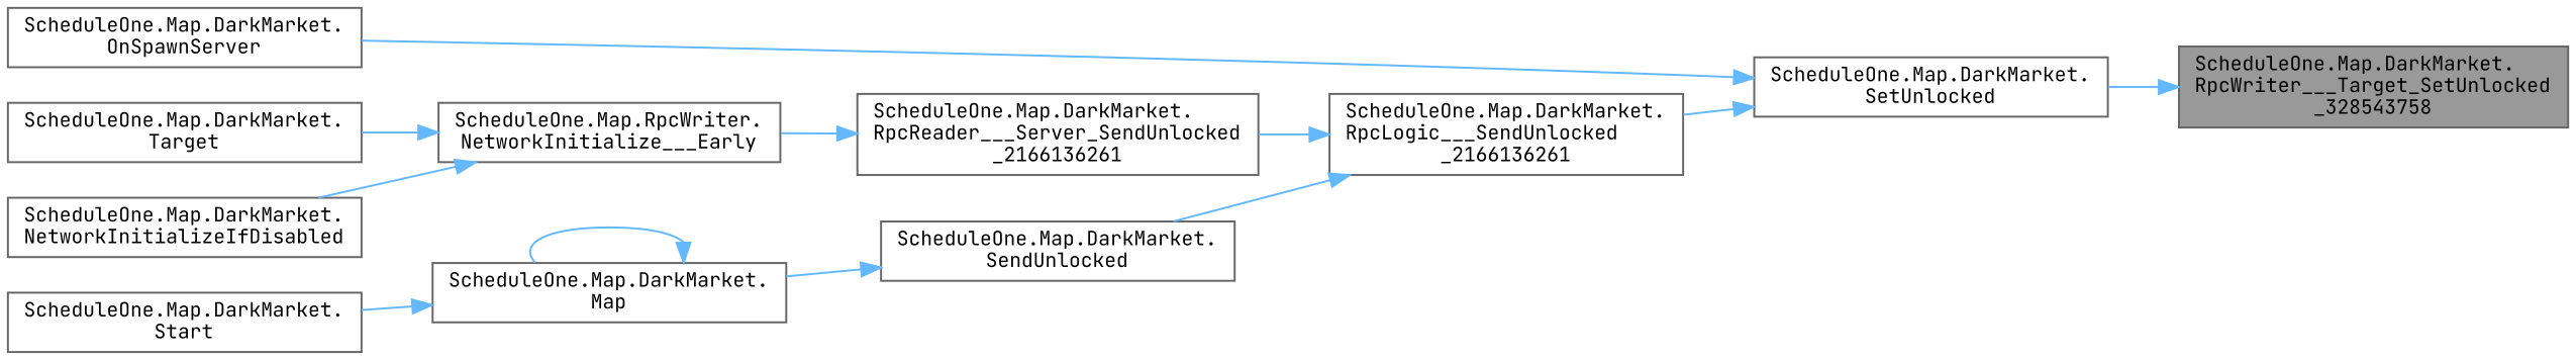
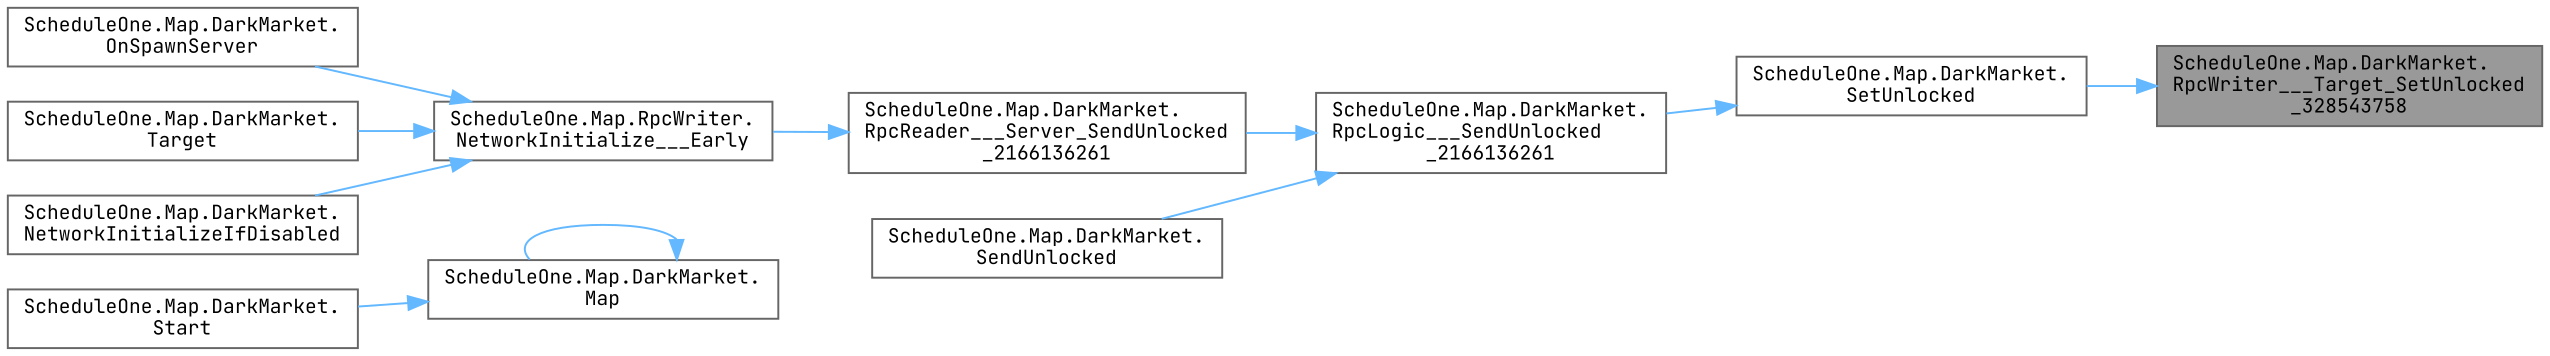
  digraph {
    fontname="JetBrains Mono"
    rankdir=RL
    node [color=grey40 fillcolor=white fontname="JetBrains Mono" fontsize=10 shape=box style=filled]
    edge [color=steelblue1 dir=back fontname="JetBrains Mono" fontsize=10 labelfontname=Helvetica labelfontsize=10 style=solid]
    n1 [color=gray40 fillcolor=grey60 fontcolor=black height=0.2 label="ScheduleOne.Map.DarkMarket.\lRpcWriter___Target_SetUnlocked\l_328543758" width=0.4]
    n2 [height=0.2 label="ScheduleOne.Map.DarkMarket.\lSetUnlocked" width=0.4]
    n3 [height=0.2 label="ScheduleOne.Map.DarkMarket.\lOnSpawnServer" width=0.4]
    n4 [height=0.2 label="ScheduleOne.Map.DarkMarket.\lRpcLogic___SendUnlocked\l_2166136261" width=0.4]
    n5 [height=0.2 label="ScheduleOne.Map.DarkMarket.\lRpcReader___Server_SendUnlocked\l_2166136261" width=0.4]
    n6 [height=0.2 label="ScheduleOne.Map.DarkMarket.\lSendUnlocked" width=0.4]
    n7 [height=0.2 label="ScheduleOne.Map.RpcWriter.\lNetworkInitialize___Early" width=0.4]
    n8 [height=0.2 label="ScheduleOne.Map.DarkMarket.\lMap" width=0.4]
    n9 [height=0.2 label="ScheduleOne.Map.DarkMarket.\lTarget" width=0.4]
    n10 [height=0.2 label="ScheduleOne.Map.DarkMarket.\lNetworkInitializeIfDisabled" width=0.4]
    n11 [height=0.2 label="ScheduleOne.Map.DarkMarket.\lStart" width=0.4]
    n1 -> n2
-   n2 -> n3
+   n7 -> n3
    n2 -> n4
    n4 -> n5
    n4 -> n6
    n5 -> n7
-   n6 -> n8
    n7 -> n9
    n7 -> n10
    n8 -> n8
    n8 -> n11
  }
